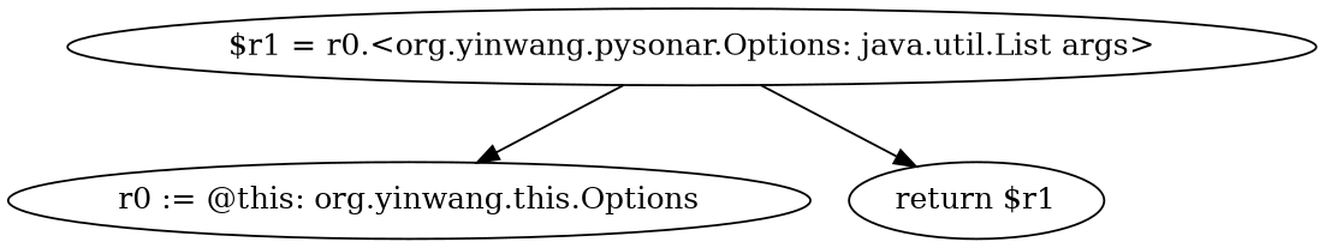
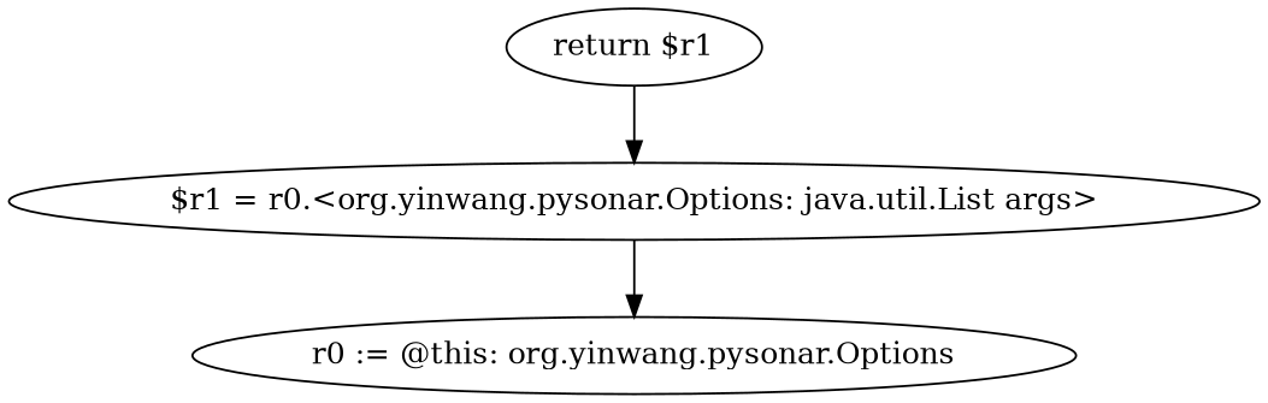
  digraph {
    "$r1 = r0.<org.yinwang.pysonar.Options: java.util.List args>"
-   "r0 := @this: org.yinwang.pysonar.Options" [label="r0 := @this: org.yinwang.this.Options"]
+   "r0 := @this: org.yinwang.pysonar.Options"
    "return $r1"
    "$r1 = r0.<org.yinwang.pysonar.Options: java.util.List args>" -> "r0 := @this: org.yinwang.pysonar.Options"
-   "$r1 = r0.<org.yinwang.pysonar.Options: java.util.List args>" -> "return $r1"
+   "return $r1" -> "$r1 = r0.<org.yinwang.pysonar.Options: java.util.List args>"
  }
